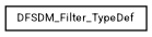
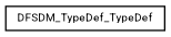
  digraph {
    rankdir=LR
    fontname=Roboto
-   n1 [color=black fillcolor=white fontname=Roboto fontsize=8 height=0.2 label=DFSDM_Filter_TypeDef shape=record style=filled width=0.4]
+   n1 [color=black fillcolor=white fontname=Roboto fontsize=8 height=0.2 label=DFSDM_TypeDef_TypeDef shape=record style=filled width=0.4]
  }
